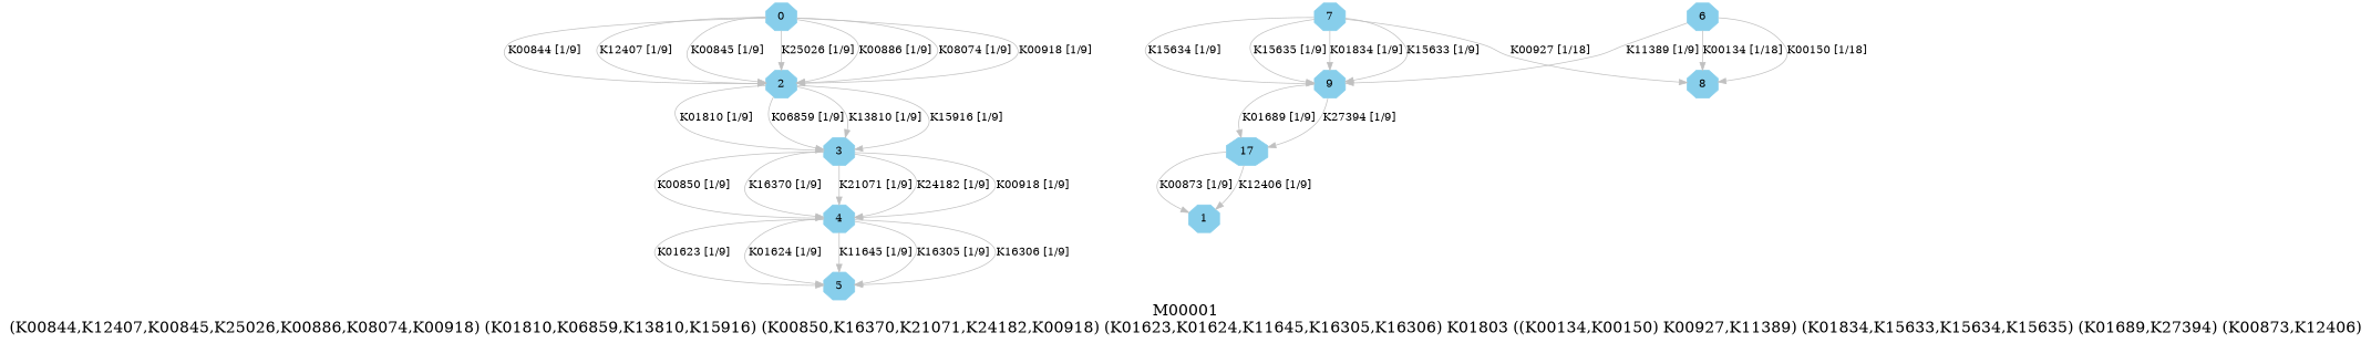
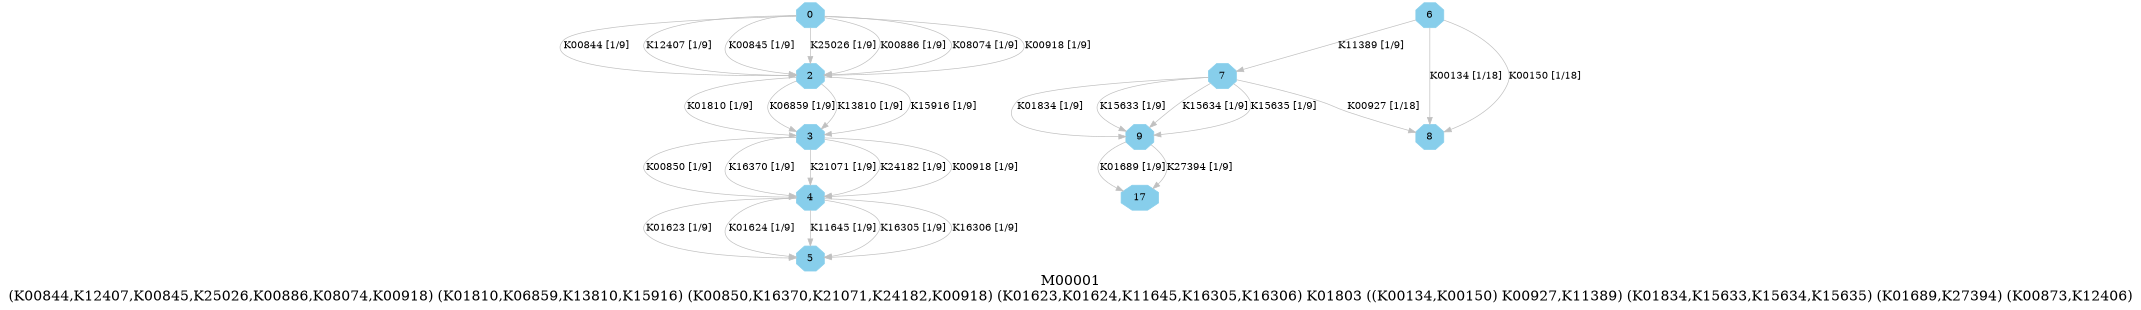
  digraph {
    fontsize=20
    label="M00001\n(K00844,K12407,K00845,K25026,K00886,K08074,K00918) (K01810,K06859,K13810,K15916) (K00850,K16370,K21071,K24182,K00918) (K01623,K01624,K11645,K16305,K16306) K01803 ((K00134,K00150) K00927,K11389) (K01834,K15633,K15634,K15635) (K01689,K27394) (K00873,K12406)"
    node [color=skyblue shape=octagon style=filled]
    edge [color=grey]
    0 [height=.3 width=.3]
-   1 [height=.3 width=.3]
    2 [height=.3 width=.3]
    3 [height=.3 width=.3]
    4 [height=.3 width=.3]
    5 [height=.3 width=.3]
    6 [height=.3 width=.3]
    7 [height=.3 width=.3]
    8 [height=.3 width=.3]
    9 [height=.3 width=.3]
    n11 [height=.3 label=17 width=.3]
    subgraph sub_1 {
      0
-     1
      2
      3
      4
      5
      6
      7
      8
      9
      n11
    }
    0 -> 2 [label="K00844 [1/9]"]
    0 -> 2 [label="K12407 [1/9]"]
    0 -> 2 [label="K00845 [1/9]"]
    0 -> 2 [label="K25026 [1/9]"]
    0 -> 2 [label="K00886 [1/9]"]
    0 -> 2 [label="K08074 [1/9]"]
    0 -> 2 [label="K00918 [1/9]"]
    2 -> 3 [label="K01810 [1/9]"]
    2 -> 3 [label="K06859 [1/9]"]
    2 -> 3 [label="K13810 [1/9]"]
    2 -> 3 [label="K15916 [1/9]"]
    3 -> 4 [label="K00850 [1/9]"]
    3 -> 4 [label="K16370 [1/9]"]
    3 -> 4 [label="K21071 [1/9]"]
    3 -> 4 [label="K24182 [1/9]"]
    3 -> 4 [label="K00918 [1/9]"]
    4 -> 5 [label="K01623 [1/9]"]
    4 -> 5 [label="K01624 [1/9]"]
    4 -> 5 [label="K11645 [1/9]"]
    4 -> 5 [label="K16305 [1/9]"]
    4 -> 5 [label="K16306 [1/9]"]
-   6 -> 9 [label="K11389 [1/9]"]
+   6 -> 7 [label="K11389 [1/9]"]
    6 -> 8 [label="K00134 [1/18]"]
    6 -> 8 [label="K00150 [1/18]"]
    7 -> 8 [label="K00927 [1/18]"]
    7 -> 9 [label="K01834 [1/9]"]
    7 -> 9 [label="K15633 [1/9]"]
    7 -> 9 [label="K15634 [1/9]"]
    7 -> 9 [label="K15635 [1/9]"]
    9 -> n11 [label="K01689 [1/9]"]
    9 -> n11 [label="K27394 [1/9]"]
-   n11 -> 1 [label="K00873 [1/9]"]
-   n11 -> 1 [label="K12406 [1/9]"]
  }
